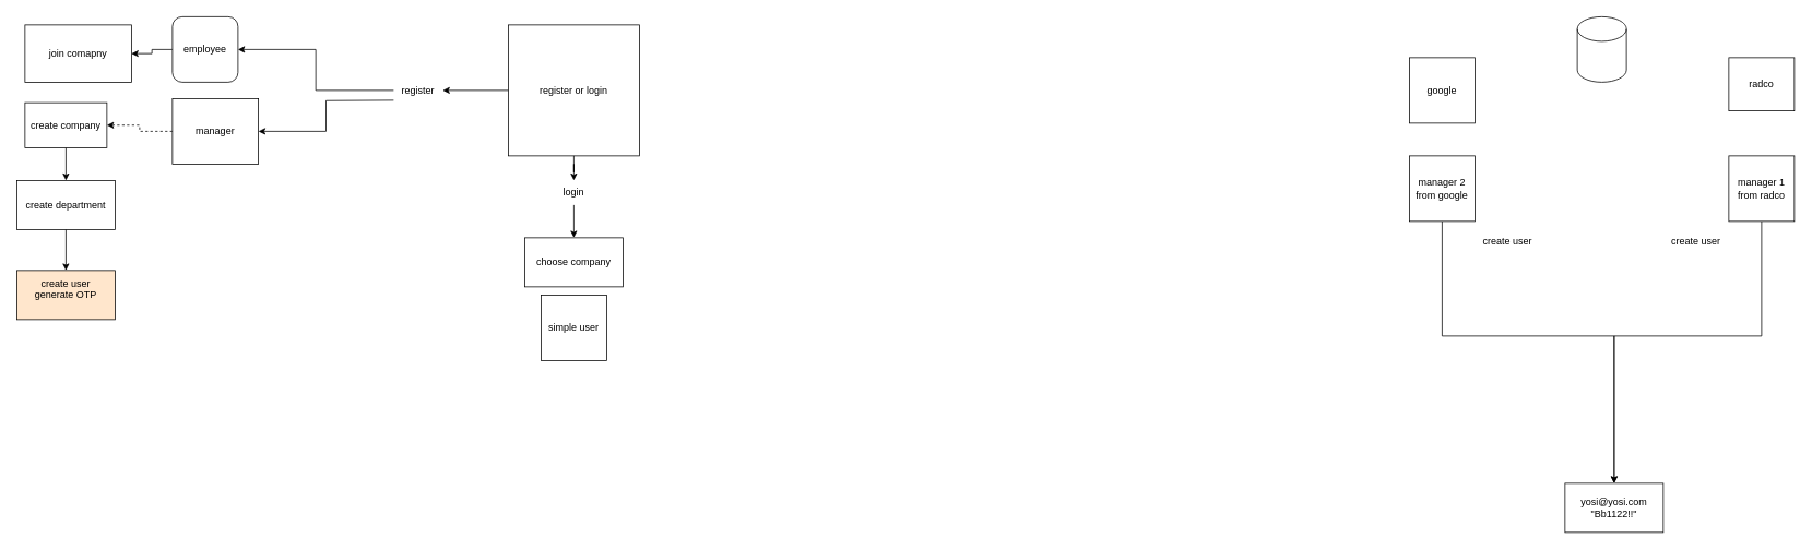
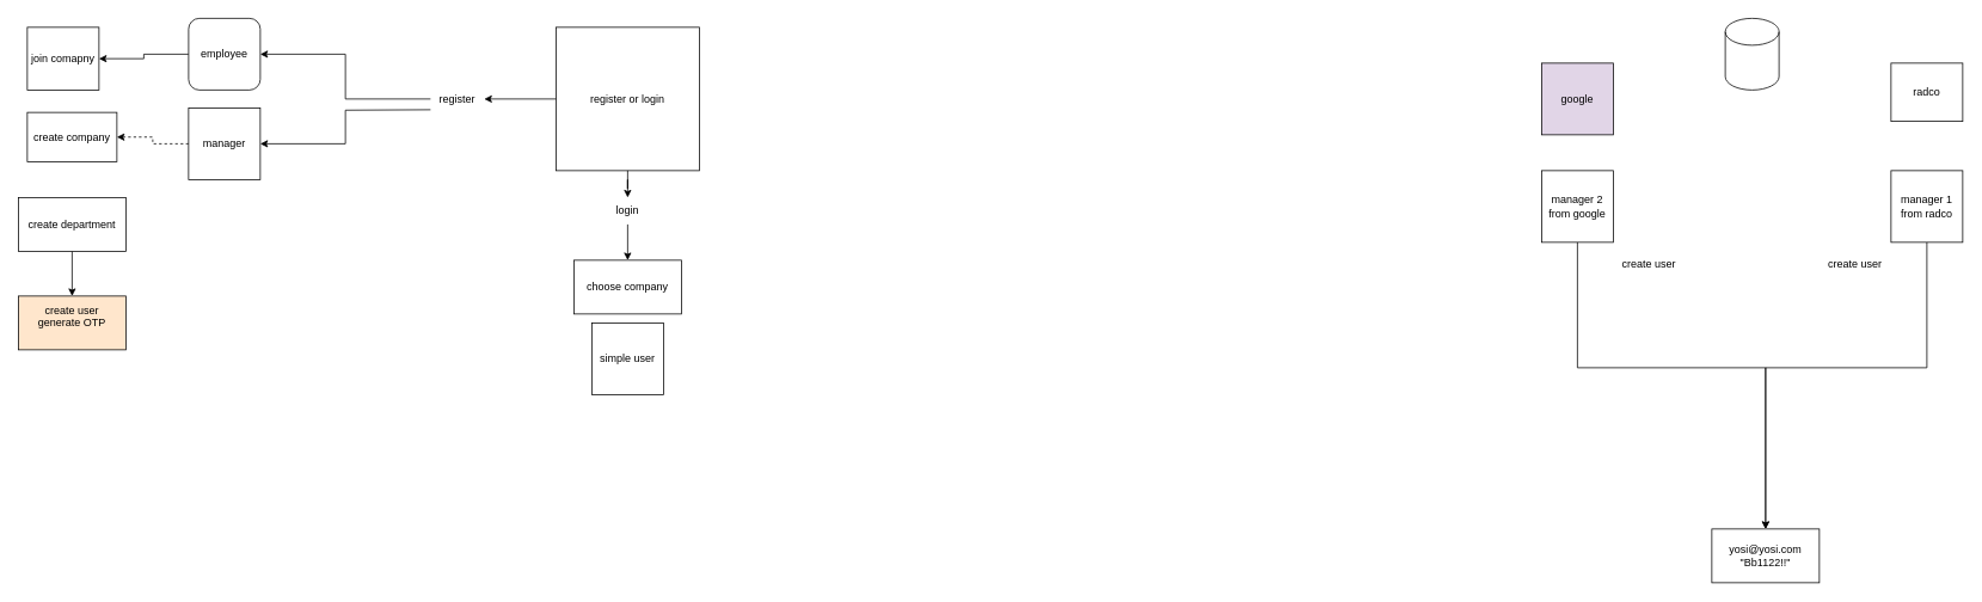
  <mxCell id="0" />
  <mxCell id="1" parent="0" />
  <mxCell id="2" value="" style="edgeStyle=orthogonalEdgeStyle;rounded=0;orthogonalLoop=1;jettySize=auto;html=1;" edge="1" parent="1" source="8" target="6"><mxGeometry relative="1" as="geometry" /></mxCell>
  <mxCell id="3" value="" style="edgeStyle=orthogonalEdgeStyle;rounded=0;orthogonalLoop=1;jettySize=auto;html=1;" edge="1" parent="1" source="12" target="10"><mxGeometry relative="1" as="geometry" /></mxCell>
  <mxCell id="4" value="register or login" style="whiteSpace=wrap;html=1;aspect=fixed;strokeColor=default;" vertex="1" parent="1"><mxGeometry x="620" y="30" width="160" height="160" as="geometry" /></mxCell>
  <mxCell id="5" value="" style="edgeStyle=orthogonalEdgeStyle;rounded=0;orthogonalLoop=1;jettySize=auto;html=1;" edge="1" parent="1" source="6" target="16"><mxGeometry relative="1" as="geometry" /></mxCell>
  <mxCell id="6" value="employee" style="whiteSpace=wrap;html=1;aspect=fixed;rounded=1;" vertex="1" parent="1"><mxGeometry x="210" y="20" width="80" height="80" as="geometry" /></mxCell>
  <mxCell id="7" value="" style="edgeStyle=orthogonalEdgeStyle;rounded=0;orthogonalLoop=1;jettySize=auto;html=1;" edge="1" parent="1" source="4" target="8"><mxGeometry relative="1" as="geometry"><mxPoint x="620" y="110" as="sourcePoint" /><mxPoint x="410" y="110" as="targetPoint" /></mxGeometry></mxCell>
  <mxCell id="8" value="register" style="text;html=1;align=center;verticalAlign=middle;whiteSpace=wrap;rounded=0;" vertex="1" parent="1"><mxGeometry x="480" y="95" width="60" height="30" as="geometry" /></mxCell>
  <mxCell id="9" value="simple user" style="whiteSpace=wrap;html=1;aspect=fixed;" vertex="1" parent="1"><mxGeometry x="660" y="360" width="80" height="80" as="geometry" /></mxCell>
  <mxCell id="10" value="choose company" style="whiteSpace=wrap;html=1;" vertex="1" parent="1"><mxGeometry x="640" y="290" width="120" height="60" as="geometry" /></mxCell>
  <mxCell id="11" value="" style="edgeStyle=orthogonalEdgeStyle;rounded=0;orthogonalLoop=1;jettySize=auto;html=1;" edge="1" parent="1" source="4" target="12"><mxGeometry relative="1" as="geometry"><mxPoint x="700" y="190" as="sourcePoint" /><mxPoint x="700" y="290" as="targetPoint" /></mxGeometry></mxCell>
  <mxCell id="12" value="login" style="text;html=1;align=center;verticalAlign=middle;whiteSpace=wrap;rounded=0;" vertex="1" parent="1"><mxGeometry x="670" y="220" width="60" height="30" as="geometry" /></mxCell>
  <mxCell id="13" value="" style="edgeStyle=orthogonalEdgeStyle;rounded=0;orthogonalLoop=1;jettySize=auto;html=1;dashed=1;" edge="1" parent="1" source="14" target="18"><mxGeometry relative="1" as="geometry" /></mxCell>
- <mxCell id="14" value="manager" style="whiteSpace=wrap;html=1;aspect=fixed;strokeColor=default;" vertex="1" parent="1"><mxGeometry x="210" y="120" width="105" height="80" as="geometry" /></mxCell>
+ <mxCell id="14" value="manager" style="whiteSpace=wrap;html=1;aspect=fixed;strokeColor=default;" vertex="1" parent="1"><mxGeometry x="210" y="120" width="80" height="80" as="geometry" /></mxCell>
  <mxCell id="15" value="" style="edgeStyle=orthogonalEdgeStyle;rounded=0;orthogonalLoop=1;jettySize=auto;html=1;entryX=1;entryY=0.5;entryDx=0;entryDy=0;" edge="1" parent="1" target="14"><mxGeometry relative="1" as="geometry"><mxPoint x="480" y="122" as="sourcePoint" /><mxPoint x="300" y="70" as="targetPoint" /></mxGeometry></mxCell>
- <mxCell id="16" value="join comapny" style="whiteSpace=wrap;html=1;" vertex="1" parent="1"><mxGeometry x="30" y="30" width="130" height="70" as="geometry" /></mxCell>
- <mxCell id="17" value="" style="edgeStyle=orthogonalEdgeStyle;rounded=0;orthogonalLoop=1;jettySize=auto;html=1;" edge="1" parent="1" source="18" target="20"><mxGeometry relative="1" as="geometry" /></mxCell>
+ <mxCell id="16" value="join comapny" style="whiteSpace=wrap;html=1;" vertex="1" parent="1"><mxGeometry x="30" y="30" width="80" height="70" as="geometry" /></mxCell>
  <mxCell id="18" value="create company" style="whiteSpace=wrap;html=1;" vertex="1" parent="1"><mxGeometry x="30" y="125" width="100" height="55" as="geometry" /></mxCell>
  <mxCell id="19" value="" style="edgeStyle=orthogonalEdgeStyle;rounded=0;orthogonalLoop=1;jettySize=auto;html=1;" edge="1" parent="1" source="20" target="21"><mxGeometry relative="1" as="geometry" /></mxCell>
  <mxCell id="20" value="create department" style="whiteSpace=wrap;html=1;" vertex="1" parent="1"><mxGeometry x="20" y="220" width="120" height="60" as="geometry" /></mxCell>
  <mxCell id="21" value="&lt;div&gt;create user&lt;/div&gt;generate OTP&lt;div&gt;&lt;br&gt;&lt;/div&gt;" style="whiteSpace=wrap;html=1;fillColor=#ffe6cc;" vertex="1" parent="1"><mxGeometry x="20" y="330" width="120" height="60" as="geometry" /></mxCell>
  <mxCell id="22" value="" style="edgeStyle=orthogonalEdgeStyle;rounded=0;orthogonalLoop=1;jettySize=auto;html=1;entryX=0.5;entryY=0;entryDx=0;entryDy=0;" edge="1" parent="1" source="23" target="26"><mxGeometry relative="1" as="geometry"><Array as="points"><mxPoint x="2150" y="410" /><mxPoint x="1970" y="410" /></Array></mxGeometry></mxCell>
  <mxCell id="23" value="manager 1 from radco" style="whiteSpace=wrap;html=1;aspect=fixed;" vertex="1" parent="1"><mxGeometry x="2110" y="190" width="80" height="80" as="geometry" /></mxCell>
  <mxCell id="24" value="" style="edgeStyle=orthogonalEdgeStyle;rounded=0;orthogonalLoop=1;jettySize=auto;html=1;entryX=0.5;entryY=0;entryDx=0;entryDy=0;" edge="1" parent="1" source="25" target="26"><mxGeometry relative="1" as="geometry"><Array as="points"><mxPoint x="1760" y="410" /><mxPoint x="1970" y="410" /></Array></mxGeometry></mxCell>
  <mxCell id="25" value="manager 2 from google" style="whiteSpace=wrap;html=1;aspect=fixed;" vertex="1" parent="1"><mxGeometry x="1720" y="190" width="80" height="80" as="geometry" /></mxCell>
  <mxCell id="26" value="yosi@yosi.com&lt;div&gt;&quot;Bb1122!!&quot;&lt;/div&gt;" style="whiteSpace=wrap;html=1;" vertex="1" parent="1"><mxGeometry x="1910" y="590" width="120" height="60" as="geometry" /></mxCell>
  <mxCell id="27" value="" style="shape=cylinder3;whiteSpace=wrap;html=1;boundedLbl=1;backgroundOutline=1;size=15;" vertex="1" parent="1"><mxGeometry x="1925" y="20" width="60" height="80" as="geometry" /></mxCell>
- <mxCell id="28" value="google" style="whiteSpace=wrap;html=1;aspect=fixed;" vertex="1" parent="1"><mxGeometry x="1720" y="70" width="80" height="80" as="geometry" /></mxCell>
+ <mxCell id="28" value="google" style="whiteSpace=wrap;html=1;aspect=fixed;fillColor=#e1d5e7;" vertex="1" parent="1"><mxGeometry x="1720" y="70" width="80" height="80" as="geometry" /></mxCell>
  <mxCell id="29" value="radco" style="whiteSpace=wrap;html=1;aspect=fixed;" vertex="1" parent="1"><mxGeometry x="2110" y="70" width="80" height="65" as="geometry" /></mxCell>
  <mxCell id="30" value="create user" style="text;html=1;align=center;verticalAlign=middle;whiteSpace=wrap;rounded=0;" vertex="1" parent="1"><mxGeometry x="2030" y="280" width="80" height="30" as="geometry" /></mxCell>
  <mxCell id="31" value="create user" style="text;html=1;align=center;verticalAlign=middle;whiteSpace=wrap;rounded=0;" vertex="1" parent="1"><mxGeometry x="1800" y="280" width="80" height="30" as="geometry" /></mxCell>
